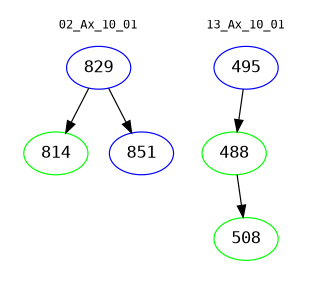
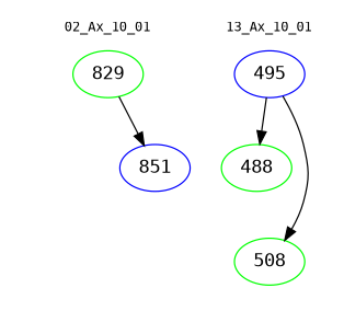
  digraph {
    fontname="DejaVu Sans Mono"
    node [color=blue fontname="DejaVu Sans Mono"]
    edge [color=black fontname="DejaVu Sans Mono"]
-   n1 [label=829]
-   n2 [color=green label=814]
+   n1 [color=green label=829]
    n3 [label=851]
    n4 [label=495]
    n5 [color=green label=488]
    n6 [color=green label=508]
    subgraph cluster_1 {
      color=white
      fontsize=10
      label="02_Ax_10_01"
      n1
-     n2
      n3
    }
    subgraph cluster_2 {
      color=white
      fontsize=10
      label="13_Ax_10_01"
      n4
      n5
      n6
    }
-   n1 -> n2
    n1 -> n3
    n4 -> n5
-   n5 -> n6
+   n4 -> n6
  }
